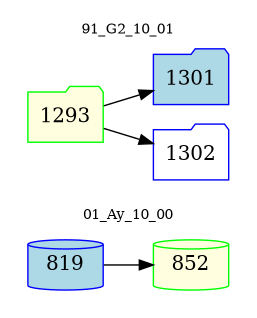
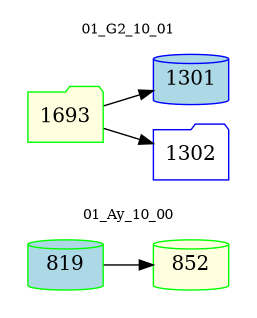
  digraph {
    rankdir=LR
    node [color=green fillcolor=lightblue shape=folder style=filled]
    edge [color=black style=solid]
-   n1 [color=blue label=819 shape=cylinder]
+   n1 [label=819 shape=cylinder]
    n2 [fillcolor=lightyellow label=852 shape=cylinder]
-   n3 [fillcolor=lightyellow label=1293]
+   n3 [fillcolor=lightyellow label=1693]
    n4 [color=blue fillcolor=white label=1302]
-   n5 [color=blue label=1301]
+   n5 [color=blue label=1301 shape=cylinder]
    subgraph cluster_1 {
      color=white
      fontsize=10
      label="01_Ay_10_00"
      n1
      n2
    }
    subgraph cluster_2 {
      color=white
      fontsize=10
-     label="91_G2_10_01"
+     label="01_G2_10_01"
      n3
      n4
      n5
    }
    n1 -> n2
    n3 -> n4
    n3 -> n5
  }
